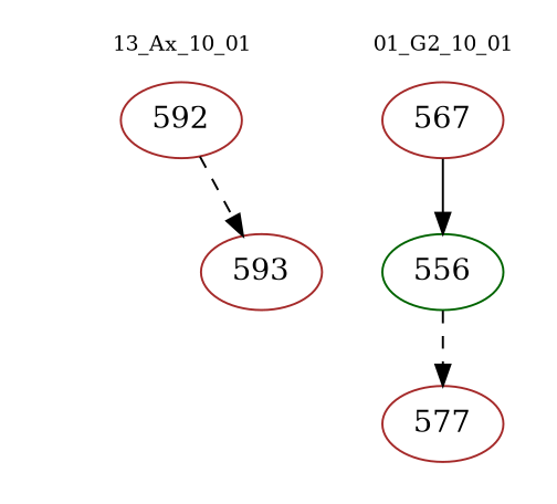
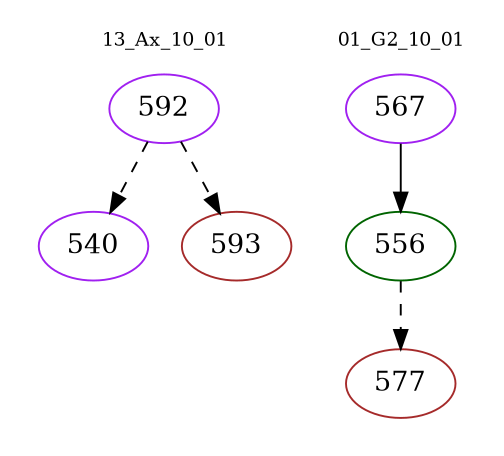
  digraph {
    node [color=brown]
    edge [color=black style=dashed]
-   n1 [label=592]
+   n1 [color=purple label=592]
+   n2 [color=purple label=540]
    n3 [label=593]
-   n4 [label=567]
+   n4 [color=purple label=567]
    n5 [color=darkgreen label=556]
    n6 [label=577]
    subgraph cluster_1 {
      color=white
      fontsize=10
      label="13_Ax_10_01"
      n1
+     n2
      n3
    }
    subgraph cluster_2 {
      color=white
      fontsize=10
      label="01_G2_10_01"
      n4
      n5
      n6
    }
+   n1 -> n2
    n1 -> n3
    n4 -> n5 [style=solid]
    n5 -> n6
  }
